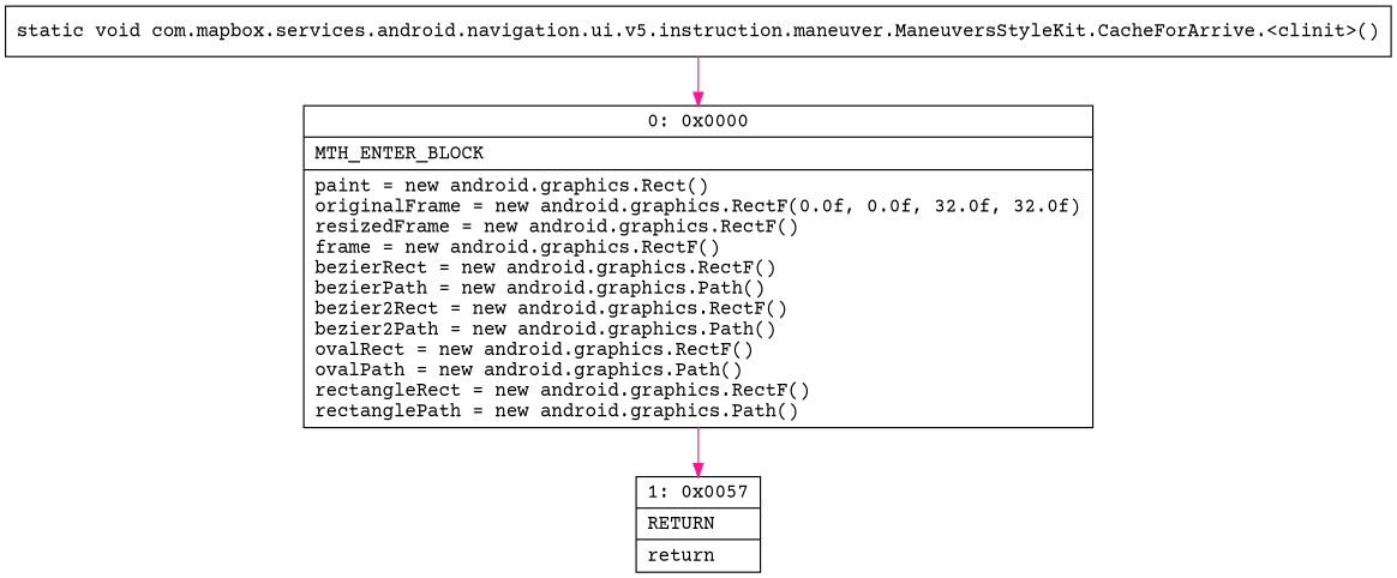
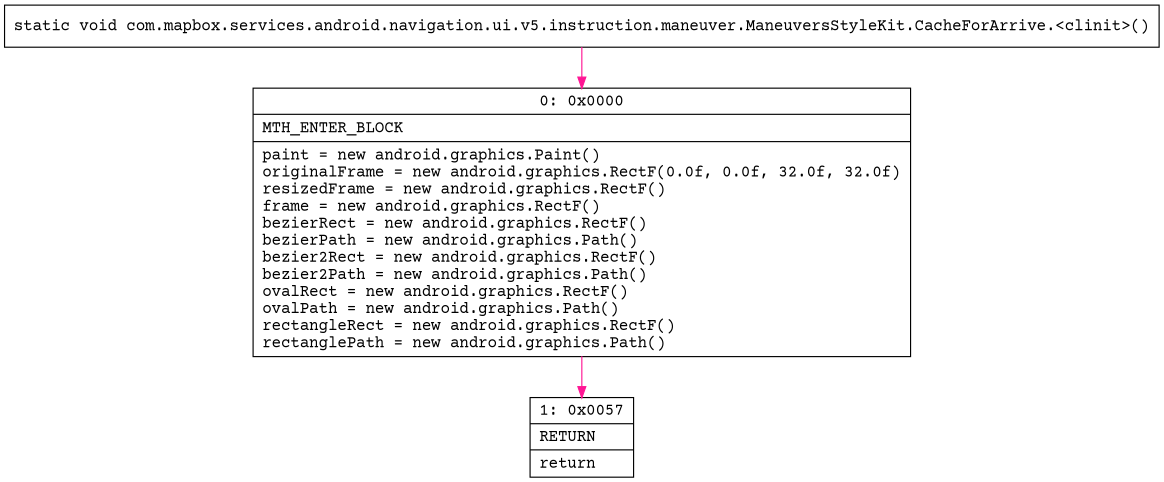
  digraph {
    fontname="Courier Prime"
    node [shape=record fontname="Courier Prime"]
    edge [color=deeppink fontname="Courier Prime"]
-   n1 [label="{0\:\ 0x0000|MTH_ENTER_BLOCK\l|paint = new android.graphics.Rect()\loriginalFrame = new android.graphics.RectF(0.0f, 0.0f, 32.0f, 32.0f)\lresizedFrame = new android.graphics.RectF()\lframe = new android.graphics.RectF()\lbezierRect = new android.graphics.RectF()\lbezierPath = new android.graphics.Path()\lbezier2Rect = new android.graphics.RectF()\lbezier2Path = new android.graphics.Path()\lovalRect = new android.graphics.RectF()\lovalPath = new android.graphics.Path()\lrectangleRect = new android.graphics.RectF()\lrectanglePath = new android.graphics.Path()\l}"]
+   n1 [label="{0\:\ 0x0000|MTH_ENTER_BLOCK\l|paint = new android.graphics.Paint()\loriginalFrame = new android.graphics.RectF(0.0f, 0.0f, 32.0f, 32.0f)\lresizedFrame = new android.graphics.RectF()\lframe = new android.graphics.RectF()\lbezierRect = new android.graphics.RectF()\lbezierPath = new android.graphics.Path()\lbezier2Rect = new android.graphics.RectF()\lbezier2Path = new android.graphics.Path()\lovalRect = new android.graphics.RectF()\lovalPath = new android.graphics.Path()\lrectangleRect = new android.graphics.RectF()\lrectanglePath = new android.graphics.Path()\l}"]
    n2 [label="{1\:\ 0x0057|RETURN\l|return\l}"]
    n3 [label="{static void com.mapbox.services.android.navigation.ui.v5.instruction.maneuver.ManeuversStyleKit.CacheForArrive.\<clinit\>() }"]
    n1 -> n2
    n3 -> n1
  }
